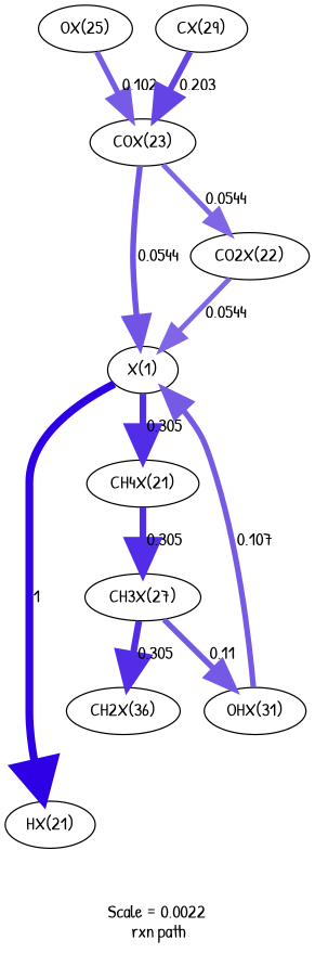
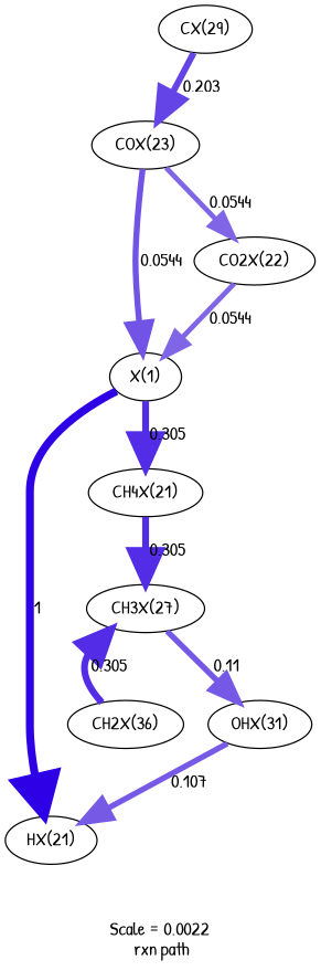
  digraph {
    fontname="Patrick Hand"
    label="Scale = 0.0022\l rxn path"
    node [fontname="Patrick Hand"]
    edge [arrowsize=2.55 color="0.7, 0.805, 0.9" fontname="Patrick Hand" penwidth=5.1]
    n1 [label="X(1)"]
    n2 [label="HX(21)"]
    n3 [label="CH4X(21)"]
    n4 [label="CH3X(27)"]
    n5 [label="CO2X(22)"]
    n6 [label="COX(23)"]
-   n7 [label="OX(25)"]
    n8 [label="OHX(31)"]
    n9 [label="CH2X(36)"]
    n10 [label="CX(29)"]
    n1 -> n2 [arrowsize=3 color="0.7, 1.5, 0.9" label=" 1" penwidth=6]
    n1 -> n3 [label=" 0.305"]
    n3 -> n4 [label=" 0.305"]
    n4 -> n8 [arrowsize=2.17 color="0.7, 0.61, 0.9" label=" 0.11" penwidth=4.33]
-   n4 -> n9 [label=" 0.305"]
+   n9 -> n4 [label=" 0.305"]
    n5 -> n1 [arrowsize=1.9 color="0.7, 0.554, 0.9" label=" 0.0544" penwidth=3.8]
    n6 -> n1 [arrowsize=2.24 color="0.7, 0.635, 0.9" label=" 0.0544" penwidth=4.49]
    n6 -> n5 [arrowsize=1.9 color="0.7, 0.554, 0.9" label=" 0.0544" penwidth=3.8]
-   n7 -> n6 [arrowsize=2.14 color="0.7, 0.602, 0.9" label=" 0.102" penwidth=4.28]
-   n8 -> n1 [arrowsize=2.16 color="0.7, 0.607, 0.9" label=" 0.107" penwidth=4.31]
+   n8 -> n2 [arrowsize=2.16 color="0.7, 0.607, 0.9" label=" 0.107" penwidth=4.31]
    n10 -> n6 [arrowsize=2.4 color="0.7, 0.703, 0.9" label=" 0.203" penwidth=4.8]
  }
